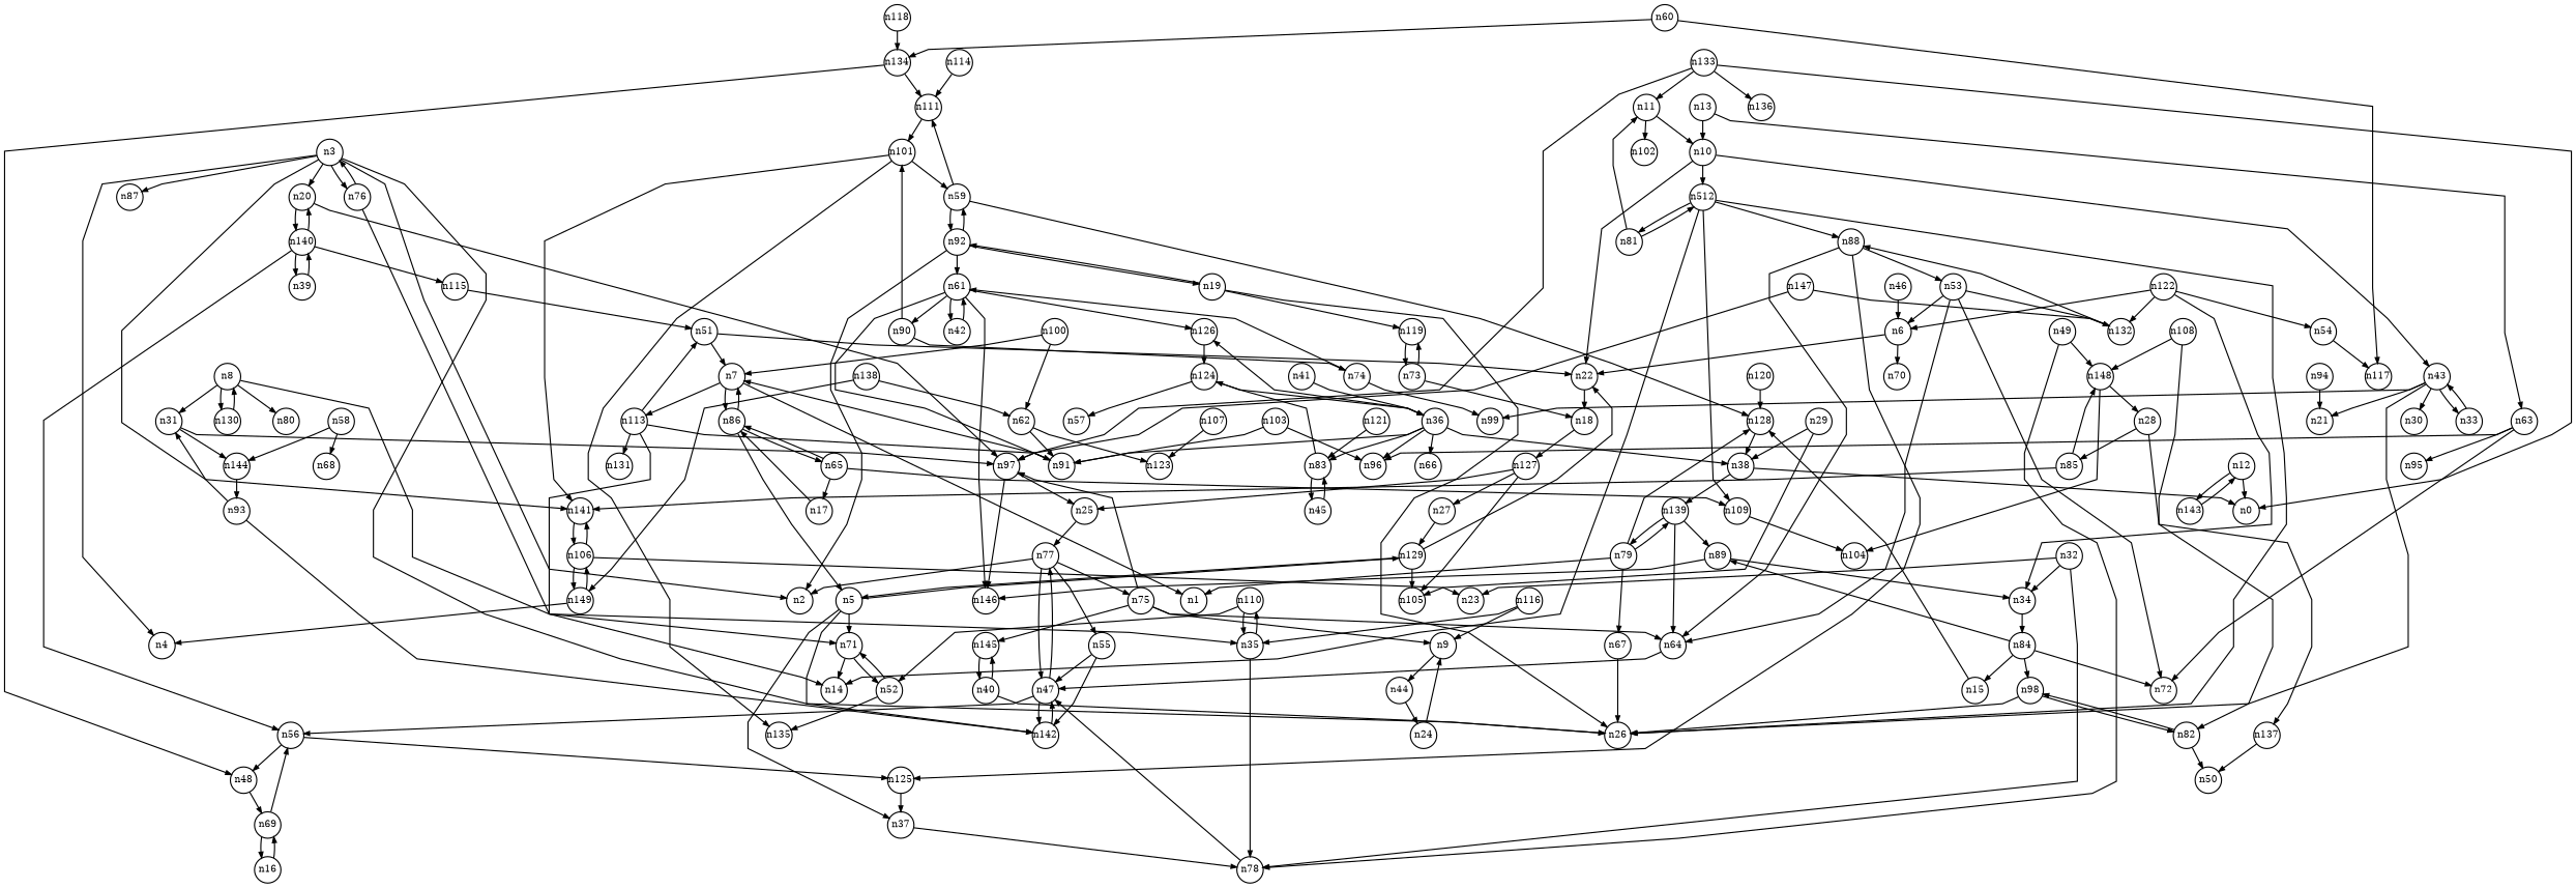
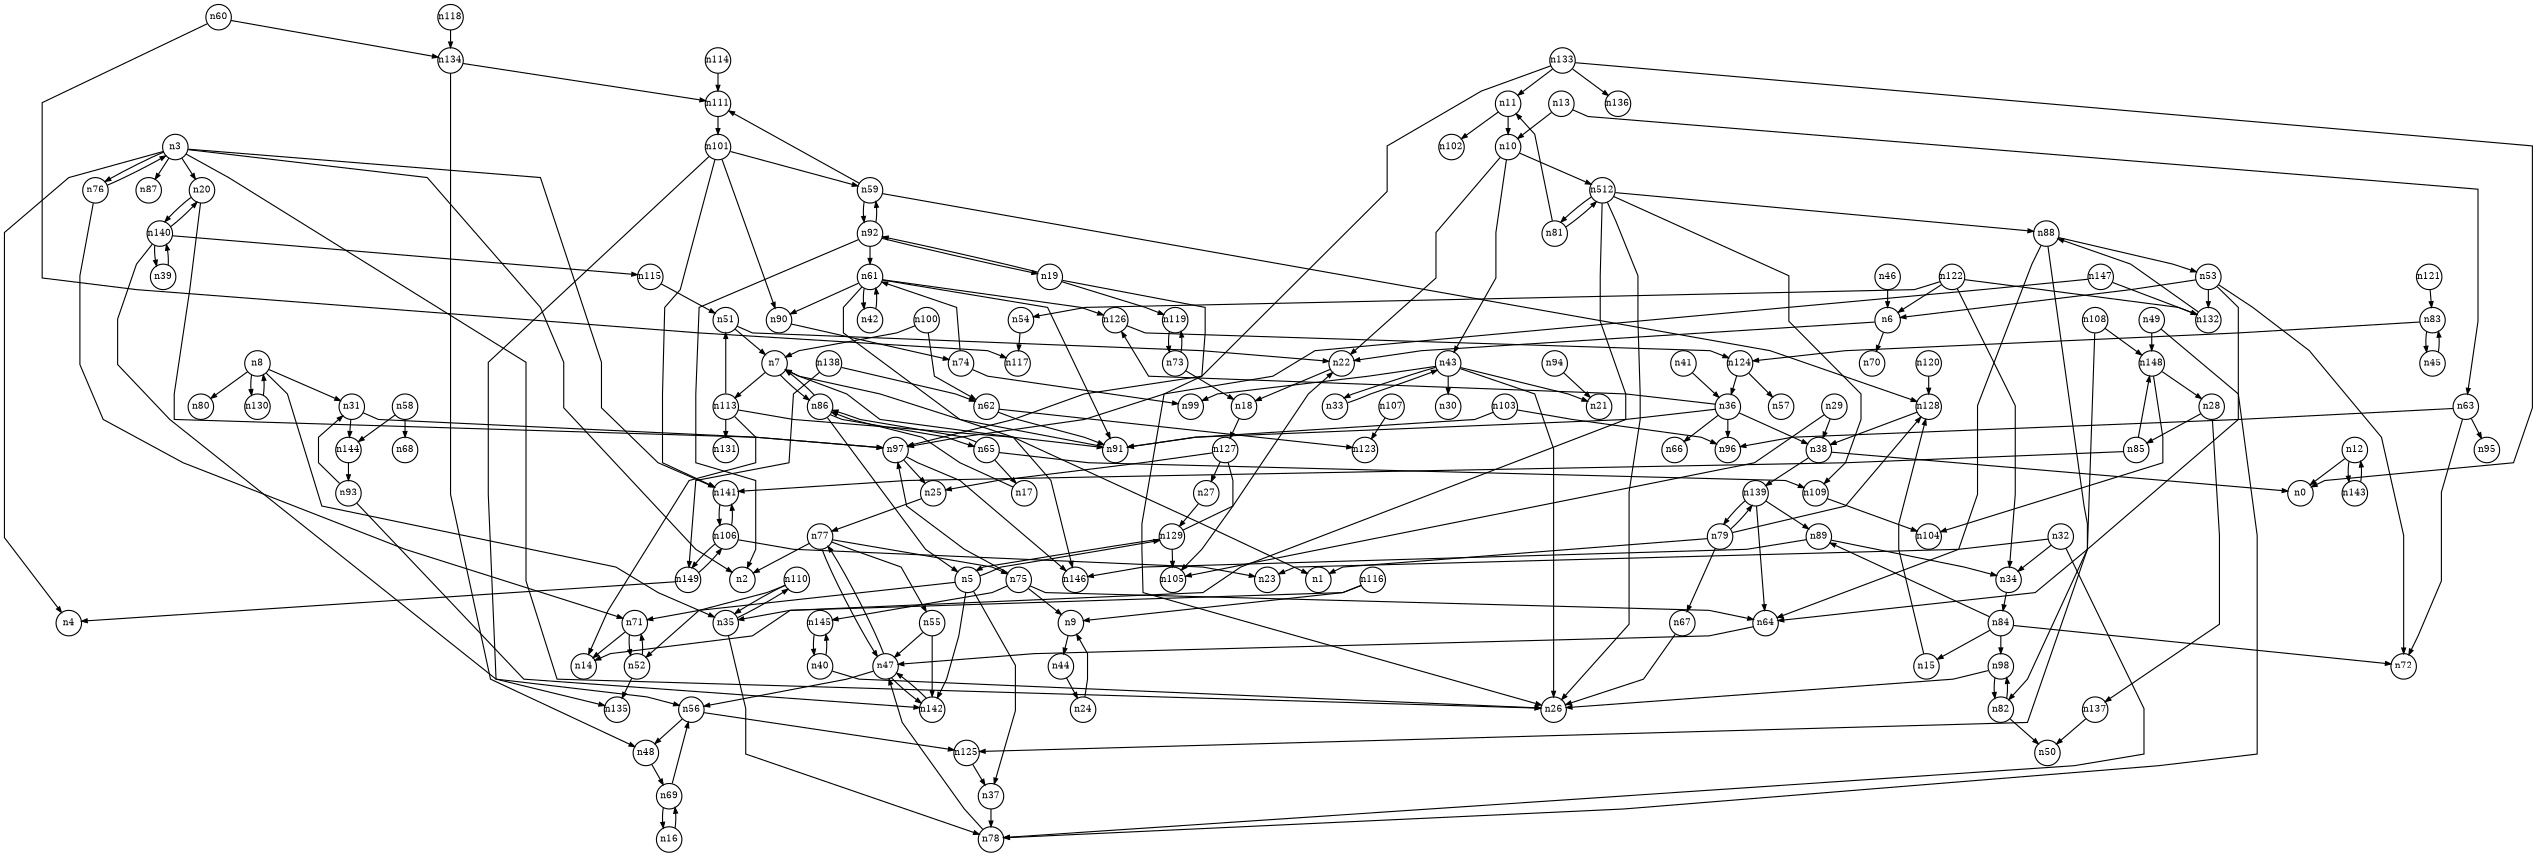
  digraph {
    fontsize=8
    nodesep=0.22
    nodesize=0.32
    ranksep=0.22
    splines=polyline
    node [fixedsize=shape fontsize=8 shape=circle]
    edge [arrowsize=0.5]
    n3 [width=0.32]
    n2 [width=0.32]
    n4 [width=0.32]
    n20 [width=0.32]
    n26 [width=0.32]
    n76 [width=0.32]
    n87 [width=0.32]
    n141 [width=0.32]
    n97 [width=0.32]
    n140 [width=0.32]
    n71 [width=0.32]
    n106 [width=0.32]
    n25 [width=0.32]
    n146 [width=0.32]
    n56 [width=0.32]
    n115 [width=0.32]
    n39 [width=0.32]
    n14 [width=0.32]
    n52 [width=0.32]
    n23 [width=0.32]
    n149 [width=0.32]
    n77 [width=0.32]
    n48 [width=0.32]
    n125 [width=0.32]
    n51 [width=0.32]
    n135 [width=0.32]
    n37 [width=0.32]
    n78 [width=0.32]
    n47 [width=0.32]
    n142 [width=0.32]
    n5 [width=0.32]
    n129 [width=0.32]
    n22 [width=0.32]
    n105 [width=0.32]
    n18 [width=0.32]
    n127 [width=0.32]
    n55 [width=0.32]
    n75 [width=0.32]
    n27 [width=0.32]
    n6 [width=0.32]
    n70 [width=0.32]
    n7 [width=0.32]
    n1 [width=0.32]
    n113 [width=0.32]
    n86 [width=0.32]
    n91 [width=0.32]
    n131 [width=0.32]
    n65 [width=0.32]
    n109 [width=0.32]
    n17 [width=0.32]
    n31 [width=0.32]
    n144 [width=0.32]
    n93 [width=0.32]
    n8 [width=0.32]
    n35 [width=0.32]
    n80 [width=0.32]
    n130 [width=0.32]
    n110 [width=0.32]
    n44 [width=0.32]
    n24 [width=0.32]
    n9 [width=0.32]
    n10 [width=0.32]
    n43 [width=0.32]
    n112 [label=n512 width=0.32]
    n21 [width=0.32]
    n30 [width=0.32]
    n99 [width=0.32]
    n33 [width=0.32]
    n88 [width=0.32]
    n81 [width=0.32]
    n64 [width=0.32]
    n53 [width=0.32]
    n104 [width=0.32]
    n11 [width=0.32]
    n102 [width=0.32]
    n12 [width=0.32]
    n0 [width=0.32]
    n143 [width=0.32]
    n13 [width=0.32]
    n63 [width=0.32]
    n72 [width=0.32]
    n95 [width=0.32]
    n96 [width=0.32]
    n128 [width=0.32]
    n38 [width=0.32]
    n139 [width=0.32]
    n79 [width=0.32]
    n89 [width=0.32]
    n15 [width=0.32]
    n19 [width=0.32]
    n92 [width=0.32]
    n119 [width=0.32]
    n59 [width=0.32]
    n61 [width=0.32]
    n73 [width=0.32]
    n111 [width=0.32]
    n126 [width=0.32]
    n42 [width=0.32]
    n90 [width=0.32]
    n101 [width=0.32]
    n124 [width=0.32]
    n74 [width=0.32]
    n85 [width=0.32]
    n148 [width=0.32]
    n28 [width=0.32]
    n137 [width=0.32]
    n50 [width=0.32]
    n67 [width=0.32]
    n34 [width=0.32]
    n29 [width=0.32]
    n32 [width=0.32]
    n84 [width=0.32]
    n98 [width=0.32]
    n82 [width=0.32]
    n36 [width=0.32]
    n66 [width=0.32]
    n83 [width=0.32]
    n45 [width=0.32]
    n57 [width=0.32]
    n40 [width=0.32]
    n145 [width=0.32]
    n41 [width=0.32]
    n46 [width=0.32]
    n69 [width=0.32]
    n16 [width=0.32]
    n49 [width=0.32]
    n132 [width=0.32]
    n54 [width=0.32]
    n117 [width=0.32]
    n58 [width=0.32]
    n68 [width=0.32]
    n60 [width=0.32]
    n134 [width=0.32]
    n62 [width=0.32]
    n123 [width=0.32]
    n94 [width=0.32]
    n100 [width=0.32]
    n103 [width=0.32]
    n107 [width=0.32]
    n108 [width=0.32]
    n114 [width=0.32]
    n116 [width=0.32]
    n118 [width=0.32]
    n120 [width=0.32]
    n121 [width=0.32]
    n122 [width=0.32]
    n133 [width=0.32]
    n136 [width=0.32]
    n138 [width=0.32]
    n147 [width=0.32]
    n3 -> n2
    n3 -> n4
    n3 -> n20
    n3 -> n26
    n3 -> n76
    n3 -> n87
    n3 -> n141
    n20 -> n97
    n20 -> n140
    n76 -> n3
    n76 -> n71
    n141 -> n106
    n97 -> n25
    n97 -> n146
    n140 -> n20
    n140 -> n56
    n140 -> n115
    n140 -> n39
    n71 -> n14
    n71 -> n52
    n106 -> n141
    n106 -> n23
    n106 -> n149
    n25 -> n77
    n56 -> n48
    n56 -> n125
    n115 -> n51
    n39 -> n140
    n52 -> n71
    n52 -> n135
    n149 -> n4
    n149 -> n106
    n77 -> n2
    n77 -> n47
    n77 -> n55
    n77 -> n75
    n48 -> n69
    n125 -> n37
    n51 -> n22
    n51 -> n7
    n37 -> n78
    n78 -> n47
    n47 -> n56
    n47 -> n77
    n47 -> n142
    n142 -> n47
    n5 -> n71
    n5 -> n37
    n5 -> n142
    n5 -> n129
    n129 -> n5
    n129 -> n22
    n129 -> n105
    n22 -> n18
    n18 -> n127
    n127 -> n25
    n127 -> n105
    n127 -> n27
    n55 -> n47
    n55 -> n142
    n75 -> n97
    n75 -> n9
    n75 -> n64
    n75 -> n145
    n27 -> n129
    n6 -> n22
    n6 -> n70
    n7 -> n1
    n7 -> n113
    n7 -> n86
    n113 -> n14
    n113 -> n51
    n113 -> n91
    n113 -> n131
    n86 -> n5
    n86 -> n7
    n86 -> n65
    n91 -> n7
    n65 -> n86
    n65 -> n109
    n65 -> n17
    n109 -> n104
    n17 -> n86
    n31 -> n97
    n31 -> n144
    n144 -> n93
    n93 -> n142
    n93 -> n31
    n8 -> n31
    n8 -> n35
    n8 -> n80
    n8 -> n130
    n35 -> n78
    n35 -> n110
    n130 -> n8
    n110 -> n52
    n110 -> n35
    n44 -> n24
    n24 -> n9
    n9 -> n44
    n10 -> n22
    n10 -> n43
    n10 -> n112
    n43 -> n26
    n43 -> n21
    n43 -> n30
    n43 -> n99
    n43 -> n33
    n112 -> n26
    n112 -> n14
    n112 -> n109
    n112 -> n88
    n112 -> n81
    n33 -> n43
    n88 -> n125
    n88 -> n64
    n88 -> n53
    n81 -> n112
    n81 -> n11
    n64 -> n47
    n53 -> n6
    n53 -> n64
    n53 -> n72
    n53 -> n132
    n11 -> n10
    n11 -> n102
    n12 -> n0
    n12 -> n143
    n143 -> n12
    n13 -> n10
    n13 -> n63
    n63 -> n72
    n63 -> n95
    n63 -> n96
    n128 -> n38
    n38 -> n0
    n38 -> n139
    n139 -> n64
    n139 -> n79
    n139 -> n89
    n79 -> n1
    n79 -> n128
    n79 -> n139
    n79 -> n67
    n89 -> n146
    n89 -> n34
    n15 -> n128
    n19 -> n26
    n19 -> n92
    n19 -> n119
    n92 -> n2
    n92 -> n19
    n92 -> n59
    n92 -> n61
    n119 -> n73
    n59 -> n128
    n59 -> n92
    n59 -> n111
    n61 -> n146
    n61 -> n91
    n61 -> n126
    n61 -> n42
    n61 -> n90
    n73 -> n18
    n73 -> n119
    n111 -> n101
    n126 -> n124
    n42 -> n61
    n90 -> n74
    n101 -> n141
    n101 -> n135
    n101 -> n59
-   n90 -> n101
+   n101 -> n90
    n124 -> n36
    n124 -> n57
    n74 -> n99
    n74 -> n61
    n85 -> n141
    n85 -> n148
    n148 -> n104
    n148 -> n28
    n28 -> n85
    n28 -> n137
    n137 -> n50
    n67 -> n26
    n34 -> n84
    n29 -> n105
    n29 -> n38
    n32 -> n23
    n32 -> n78
    n32 -> n34
    n84 -> n72
    n84 -> n89
    n84 -> n15
    n84 -> n98
    n98 -> n26
    n98 -> n82
    n82 -> n50
    n82 -> n98
    n36 -> n91
    n36 -> n96
    n36 -> n38
    n36 -> n126
    n36 -> n66
-   n36 -> n83
    n83 -> n124
    n83 -> n45
    n45 -> n83
    n40 -> n26
    n40 -> n145
    n145 -> n40
    n41 -> n36
    n46 -> n6
    n69 -> n56
    n69 -> n16
    n16 -> n69
    n49 -> n78
    n49 -> n148
    n132 -> n88
    n54 -> n117
    n58 -> n144
    n58 -> n68
    n60 -> n117
    n60 -> n134
    n134 -> n48
    n134 -> n111
    n62 -> n91
    n62 -> n123
    n94 -> n21
    n100 -> n7
    n100 -> n62
    n103 -> n91
    n103 -> n96
    n107 -> n123
    n108 -> n148
    n108 -> n82
    n114 -> n111
    n116 -> n35
    n116 -> n9
    n118 -> n134
    n120 -> n128
    n121 -> n83
    n122 -> n6
    n122 -> n34
    n122 -> n132
    n122 -> n54
    n133 -> n97
    n133 -> n11
    n133 -> n0
    n133 -> n136
    n138 -> n149
    n138 -> n62
    n147 -> n97
    n147 -> n132
  }
